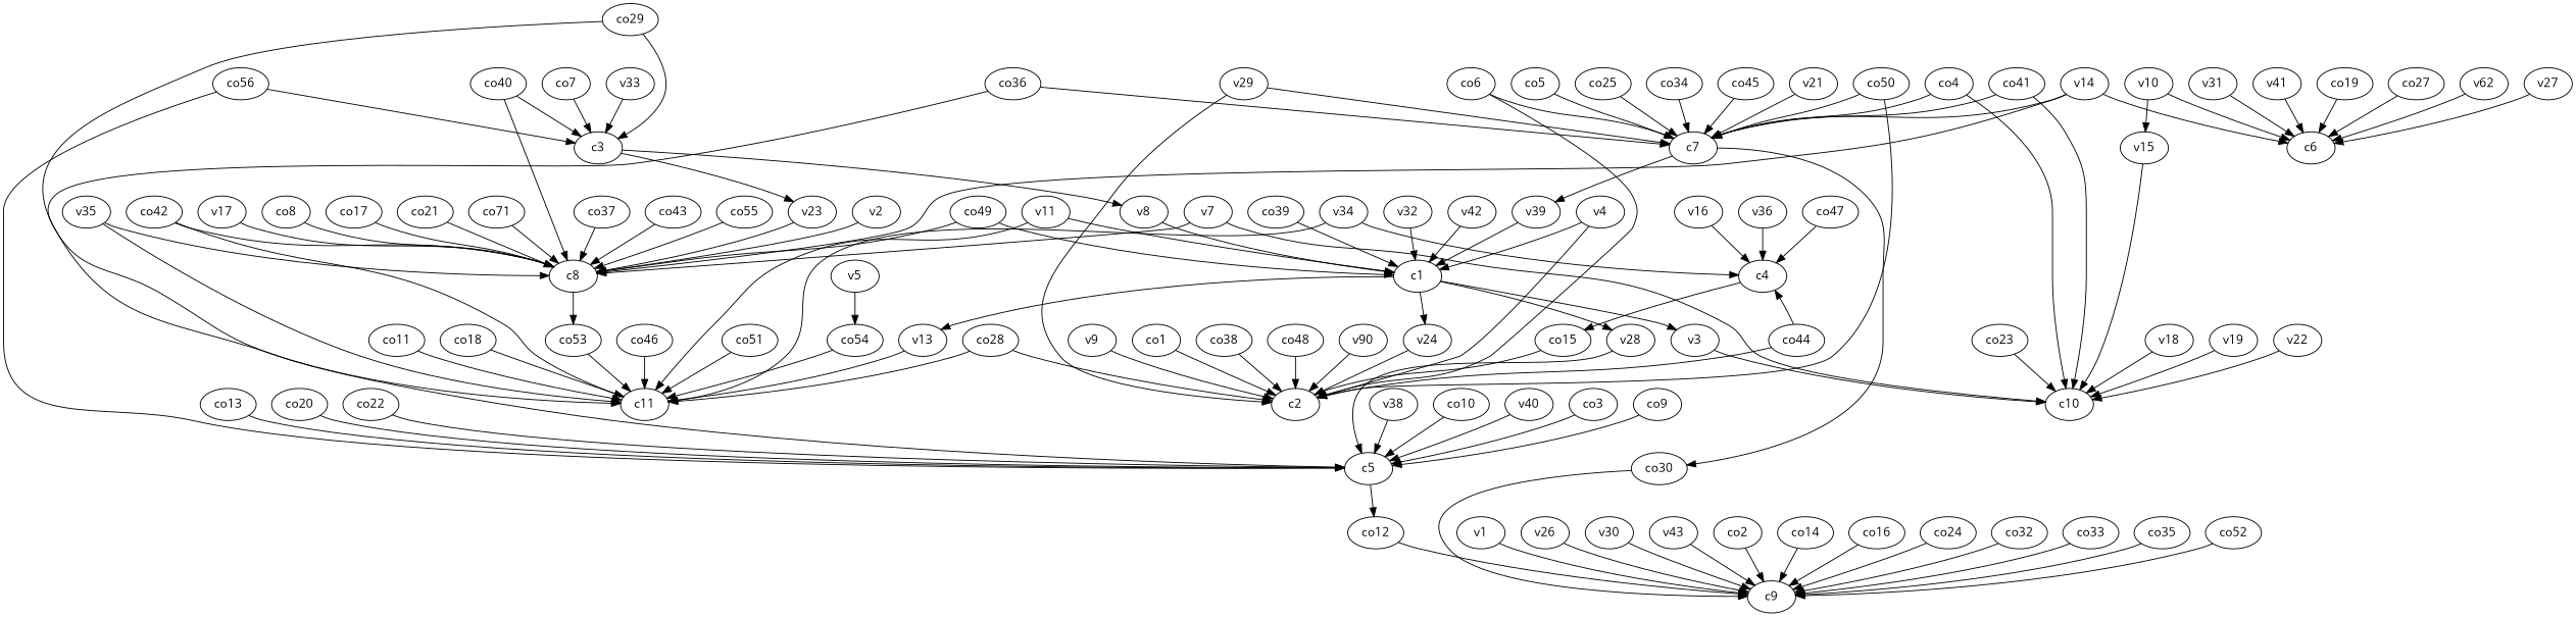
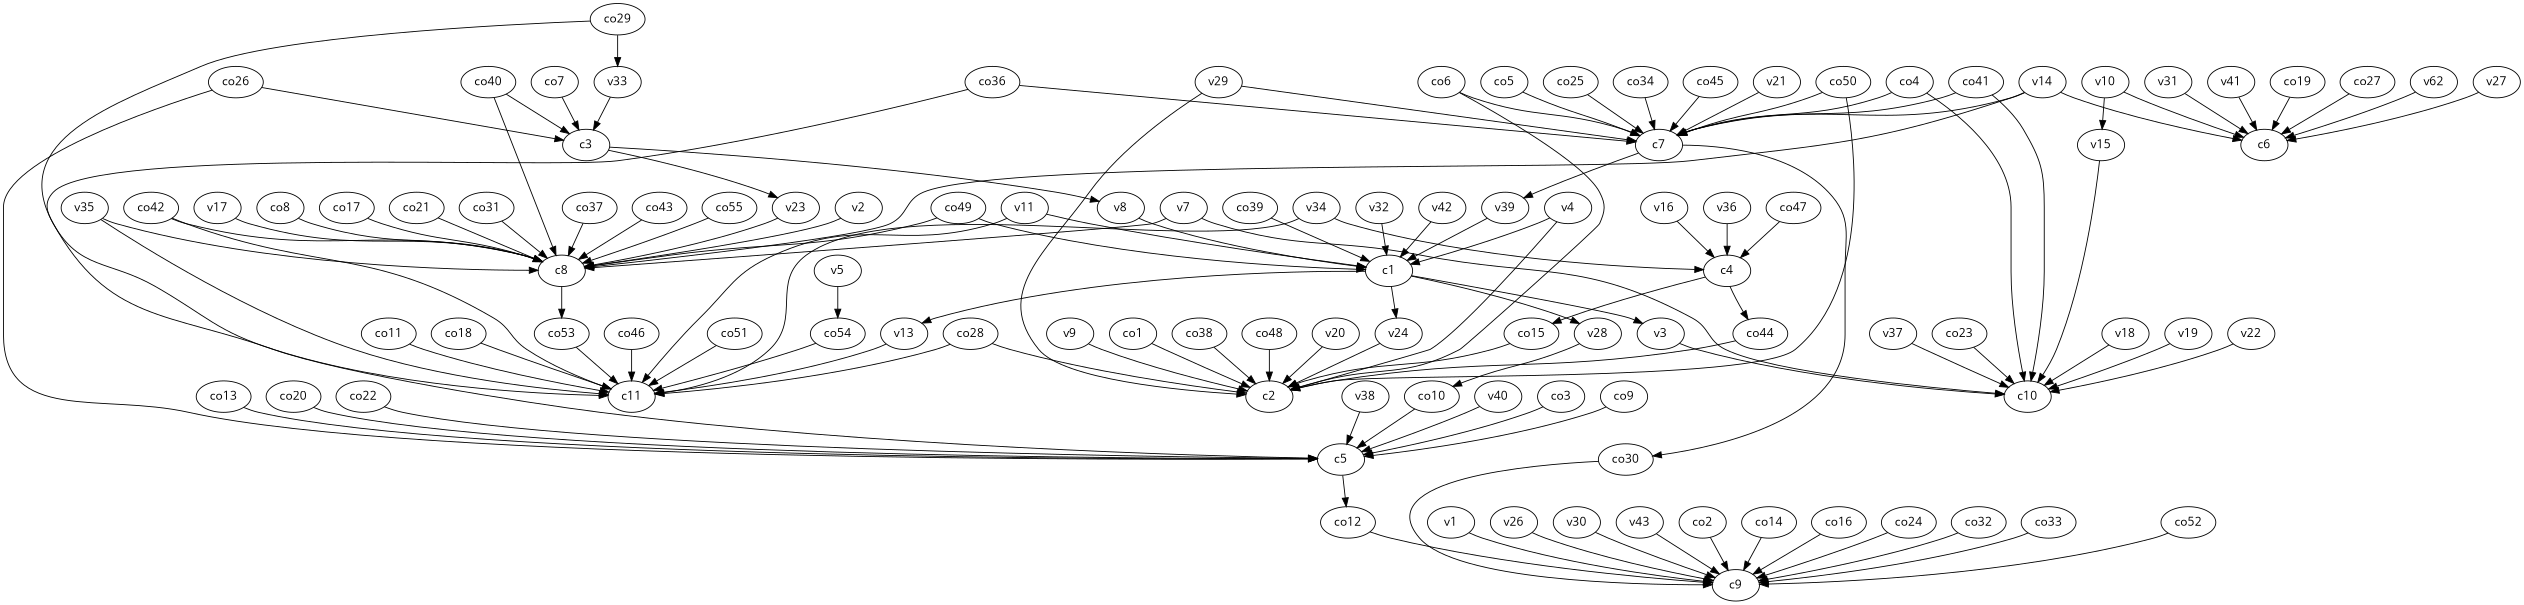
  strict digraph {
    fontname="Open Sans"
    node [fontname="Open Sans"]
    edge [fontname="Open Sans" weight=1]
    c1
    v3
    v13
    v24
    v28
    c10
    c11
    c2
    c5
    c3
    v8
    v23
    c8
    c4
    co15
    co12
    c9
    v15
    c7
    v39
    co30
    co53
    v1
    v2
    v4
    v5
    co54
    v7
    v9
    v10
    c6
    v11
    n33 [label=v62]
    v14
    v16
    v17
    v18
    v19
-   v20 [label=v90]
+   v20
    v21
    v22
    v26
    v27
    v29
    v30
    v31
    v32
    v33
    v34
    v35
    v36
+   v37
    v38
    v40
    v41
    v42
    v43
    co1
    co2
    co3
    co4
    co5
    co6
    co7
    co8
    co9
    co10
    co11
    co13
    co14
    co16
    co17
    co18
    co19
    co20
    co21
    co22
    co23
    co24
    co25
-   co26 [label=co56]
+   co26
    co27
    co28
    co29
-   co31 [label=co71]
+   co31
    co32
    co33
    co34
-   co35
    co36
    co37
    co38
    co39
    co40
    co41
    co42
    co43
    co44
    co45
    co46
    co47
    co48
    co49
    co50
    co51
    co52
    co55
    c1 -> v3
    c1 -> v13
    c1 -> v24
    c1 -> v28
    v3 -> c10
    v13 -> c11
    v24 -> c2
-   v28 -> c5
+   v28 -> co10
    c5 -> co12
    c3 -> v8
    c3 -> v23
    v8 -> c1
    v23 -> c8
    c8 -> co53
    c4 -> co15
    co15 -> c2
    co12 -> c9
    v15 -> c10
    c7 -> v39
    c7 -> co30
    v39 -> c1
    co30 -> c9
    co53 -> c11
    v1 -> c9
    v2 -> c8
    v4 -> c1
    v4 -> c2
    v5 -> co54
    co54 -> c11
    v7 -> c10
    v7 -> c8
    v9 -> c2
    v10 -> v15
    v10 -> c6
    v11 -> c1
    v11 -> c11
    n33 -> c6
    v14 -> c8
    v14 -> c7
    v14 -> c6
    v16 -> c4
    v17 -> c8
    v18 -> c10
    v19 -> c10
    v20 -> c2
    v21 -> c7
    v22 -> c10
    v26 -> c9
    v27 -> c6
    v29 -> c2
    v29 -> c7
    v30 -> c9
    v31 -> c6
    v32 -> c1
    v33 -> c3
    v34 -> c11
    v34 -> c4
    v35 -> c11
    v35 -> c8
    v36 -> c4
+   v37 -> c10
    v38 -> c5
    v40 -> c5
    v41 -> c6
    v42 -> c1
    v43 -> c9
    co1 -> c2
    co2 -> c9
    co3 -> c5
    co4 -> c10
    co4 -> c7
    co5 -> c7
    co6 -> c2
    co6 -> c7
    co7 -> c3
    co8 -> c8
    co9 -> c5
    co10 -> c5
    co11 -> c11
    co13 -> c5
    co14 -> c9
    co16 -> c9
    co17 -> c8
    co18 -> c11
    co19 -> c6
    co20 -> c5
    co21 -> c8
    co22 -> c5
    co23 -> c10
    co24 -> c9
    co25 -> c7
    co26 -> c5
    co26 -> c3
    co27 -> c6
    co28 -> c11
    co28 -> c2
    co29 -> c11
-   co29 -> c3
+   co29 -> v33
    co31 -> c8
    co32 -> c9
    co33 -> c9
    co34 -> c7
-   co35 -> c9
    co36 -> c5
    co36 -> c7
    co37 -> c8
    co38 -> c2
    co39 -> c1
    co40 -> c3
    co40 -> c8
    co41 -> c10
    co41 -> c7
    co42 -> c11
    co42 -> c8
    co43 -> c8
    co44 -> c2
-   co44 -> c4
+   c4 -> co44
    co45 -> c7
    co46 -> c11
    co47 -> c4
    co48 -> c2
    co49 -> c1
    co49 -> c8
    co50 -> c2
    co50 -> c7
    co51 -> c11
    co52 -> c9
    co55 -> c8
  }
